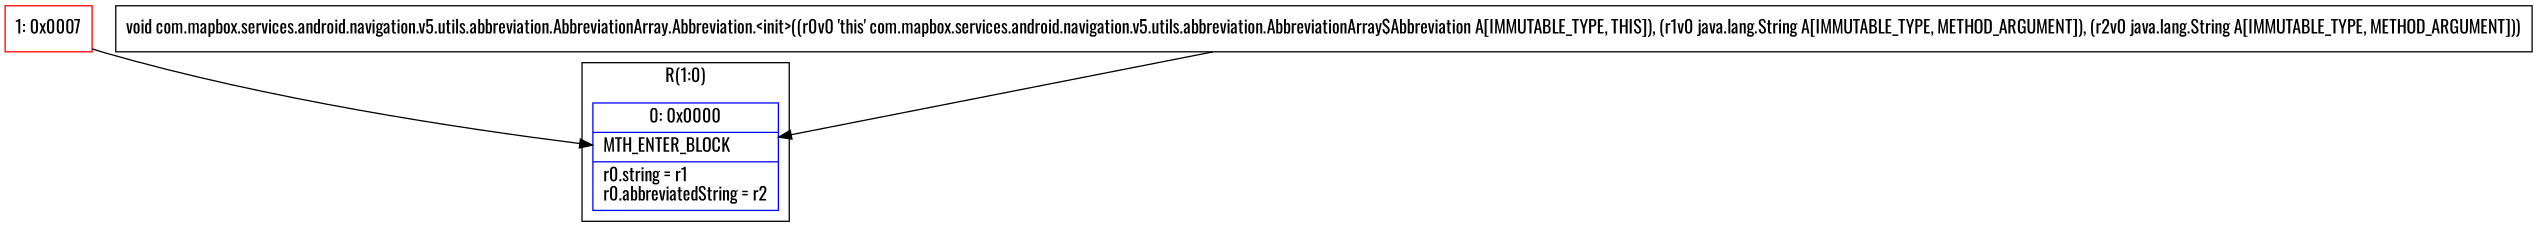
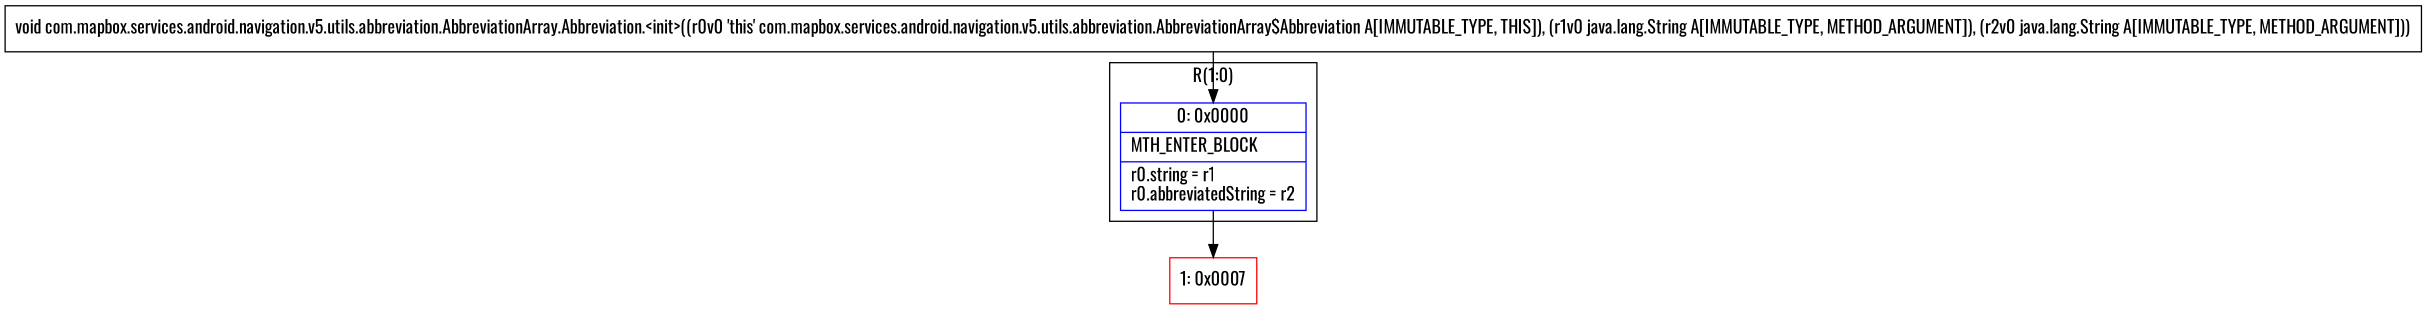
  digraph {
    fontname=Oswald
    node [shape=record fontname=Oswald]
    edge [fontname=Oswald]
    n1 [color=blue label="{0\:\ 0x0000|MTH_ENTER_BLOCK\l|r0.string = r1\lr0.abbreviatedString = r2\l}"]
    n2 [color=red label="{1\:\ 0x0007}"]
    n3 [label="{void com.mapbox.services.android.navigation.v5.utils.abbreviation.AbbreviationArray.Abbreviation.\<init\>((r0v0 'this' com.mapbox.services.android.navigation.v5.utils.abbreviation.AbbreviationArray$Abbreviation A[IMMUTABLE_TYPE, THIS]), (r1v0 java.lang.String A[IMMUTABLE_TYPE, METHOD_ARGUMENT]), (r2v0 java.lang.String A[IMMUTABLE_TYPE, METHOD_ARGUMENT])) }"]
    subgraph cluster_1 {
      label="R(1:0)"
      n1
    }
-   n2 -> n1
+   n1 -> n2
    n3 -> n1
  }
